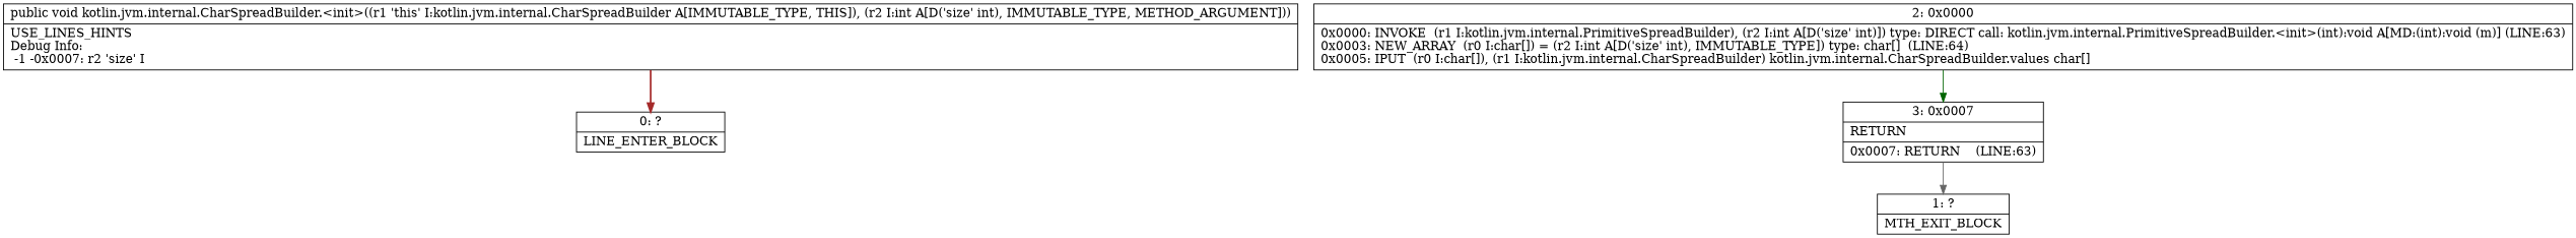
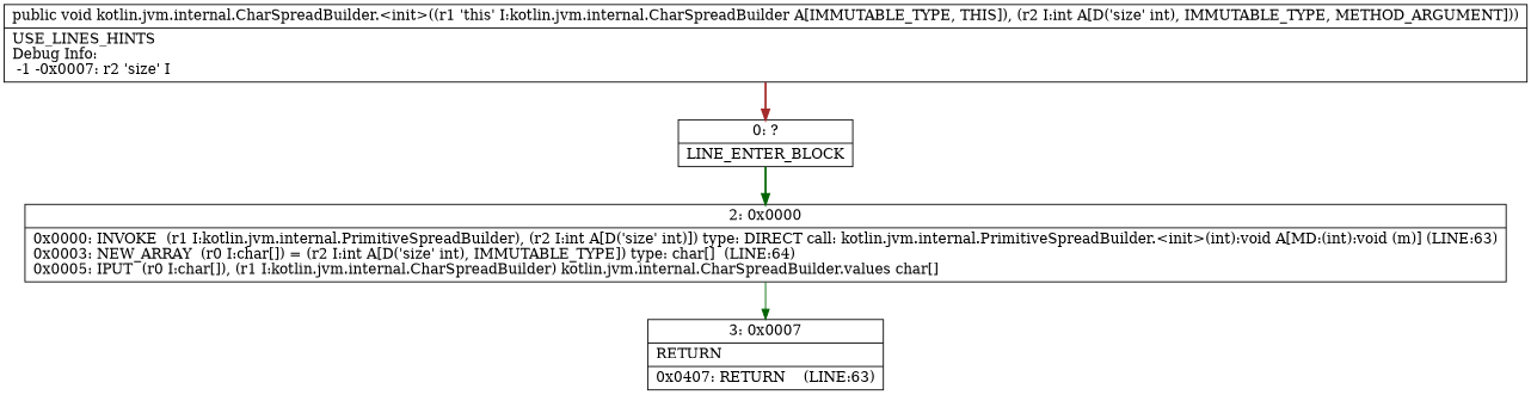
  digraph {
    node [shape=record]
    edge [color=darkgreen style=bold]
    n1 [label="{0\:\ ?|LINE_ENTER_BLOCK\l}"]
    n2 [label="{2\:\ 0x0000|0x0000: INVOKE  (r1 I:kotlin.jvm.internal.PrimitiveSpreadBuilder), (r2 I:int A[D('size' int)]) type: DIRECT call: kotlin.jvm.internal.PrimitiveSpreadBuilder.\<init\>(int):void A[MD:(int):void (m)] (LINE:63)\l0x0003: NEW_ARRAY  (r0 I:char[]) = (r2 I:int A[D('size' int), IMMUTABLE_TYPE]) type: char[]  (LINE:64)\l0x0005: IPUT  (r0 I:char[]), (r1 I:kotlin.jvm.internal.CharSpreadBuilder) kotlin.jvm.internal.CharSpreadBuilder.values char[] \l}"]
-   n3 [label="{3\:\ 0x0007|RETURN\l|0x0007: RETURN    (LINE:63)\l}"]
-   n4 [label="{1\:\ ?|MTH_EXIT_BLOCK\l}"]
+   n3 [label="{3\:\ 0x0007|RETURN\l|0x0407: RETURN    (LINE:63)\l}"]
    n5 [label="{public void kotlin.jvm.internal.CharSpreadBuilder.\<init\>((r1 'this' I:kotlin.jvm.internal.CharSpreadBuilder A[IMMUTABLE_TYPE, THIS]), (r2 I:int A[D('size' int), IMMUTABLE_TYPE, METHOD_ARGUMENT]))  | USE_LINES_HINTS\lDebug Info:\l  \-1 \-0x0007: r2 'size' I\l}"]
+   n1 -> n2
    n2 -> n3 [style=solid]
-   n3 -> n4 [color=gray40 style=solid]
    n5 -> n1 [color=brown]
  }
